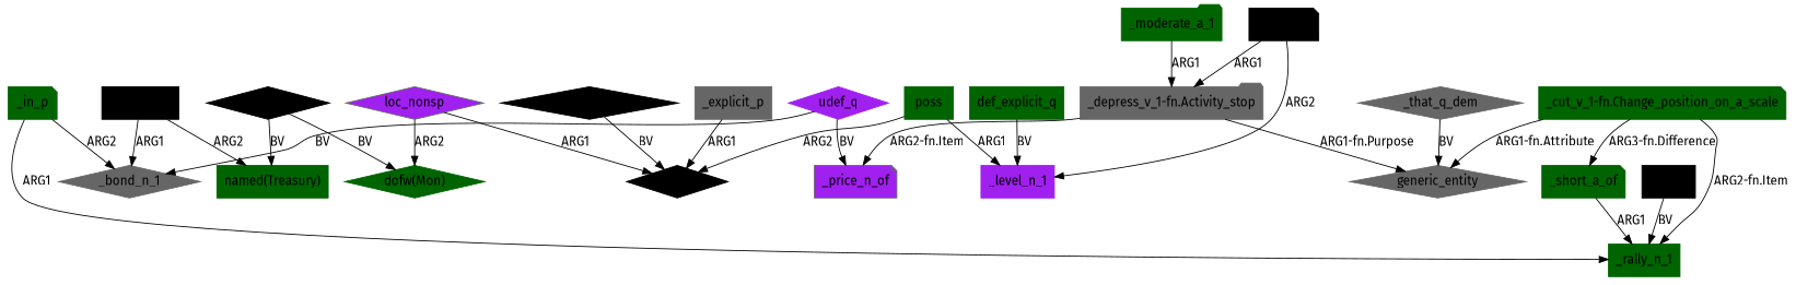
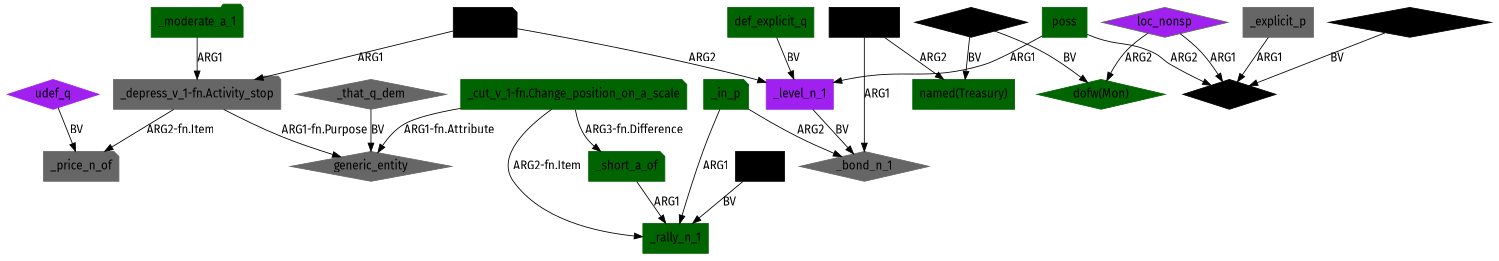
  digraph {
    fontname="Fira Sans"
    node [color=darkgreen fontname="Fira Sans" shape=diamond style=filled]
    edge [fontname="Fira Sans"]
    "_depress_v_1-fn.Activity_stop" [color=gray40 shape=folder]
-   _price_n_of [color=gray40 shape=note fillcolor=purple]
+   _price_n_of [color=gray40 shape=note]
    generic_entity [color=gray40]
    udef_q [color=purple]
    _bond_n_1 [color=gray40]
    "_cut_v_1-fn.Change_position_on_a_scale" [shape=note]
    _short_a_of [shape=note]
    _rally_n_1 [shape=box]
    compound [color=black shape=box]
    "named(Treasury)" [shape=box]
    proper_q [color=black]
    "dofw(Mon)"
    _in_p [shape=note]
    _below_p [color=black shape=note]
    _level_n_1 [color=purple shape=box]
    loc_nonsp [color=gray40 fillcolor=purple]
    time_n [color=black]
    n18 [color=gray40 label=_explicit_p shape=box]
    def_explicit_q [shape=box]
    poss [shape=box]
    _moderate_a_1 [shape=folder]
    _that_q_dem [color=gray40]
    _the_q [color=black shape=box]
    def_implicit_q [color=black]
    "_depress_v_1-fn.Activity_stop" -> _price_n_of [label="ARG2-fn.Item"]
    "_depress_v_1-fn.Activity_stop" -> generic_entity [label="ARG1-fn.Purpose"]
    udef_q -> _price_n_of [label=BV]
-   udef_q -> _bond_n_1 [label=BV]
+   _level_n_1 -> _bond_n_1 [label=BV]
    "_cut_v_1-fn.Change_position_on_a_scale" -> generic_entity [label="ARG1-fn.Attribute"]
    "_cut_v_1-fn.Change_position_on_a_scale" -> _short_a_of [label="ARG3-fn.Difference"]
    "_cut_v_1-fn.Change_position_on_a_scale" -> _rally_n_1 [label="ARG2-fn.Item"]
    _short_a_of -> _rally_n_1 [label=ARG1]
    compound -> _bond_n_1 [label=ARG1]
    compound -> "named(Treasury)" [label=ARG2]
    proper_q -> "named(Treasury)" [label=BV]
    proper_q -> "dofw(Mon)" [label=BV]
    _in_p -> _bond_n_1 [label=ARG2]
    _in_p -> _rally_n_1 [label=ARG1]
    _below_p -> "_depress_v_1-fn.Activity_stop" [label=ARG1]
    _below_p -> _level_n_1 [label=ARG2]
    loc_nonsp -> "dofw(Mon)" [label=ARG2]
    loc_nonsp -> time_n [label=ARG1]
    n18 -> time_n [label=ARG1]
    def_explicit_q -> _level_n_1 [label=BV]
    poss -> _level_n_1 [label=ARG1]
    poss -> time_n [label=ARG2]
    _moderate_a_1 -> "_depress_v_1-fn.Activity_stop" [label=ARG1]
    _that_q_dem -> generic_entity [label=BV]
    _the_q -> _rally_n_1 [label=BV]
    def_implicit_q -> time_n [label=BV]
  }
